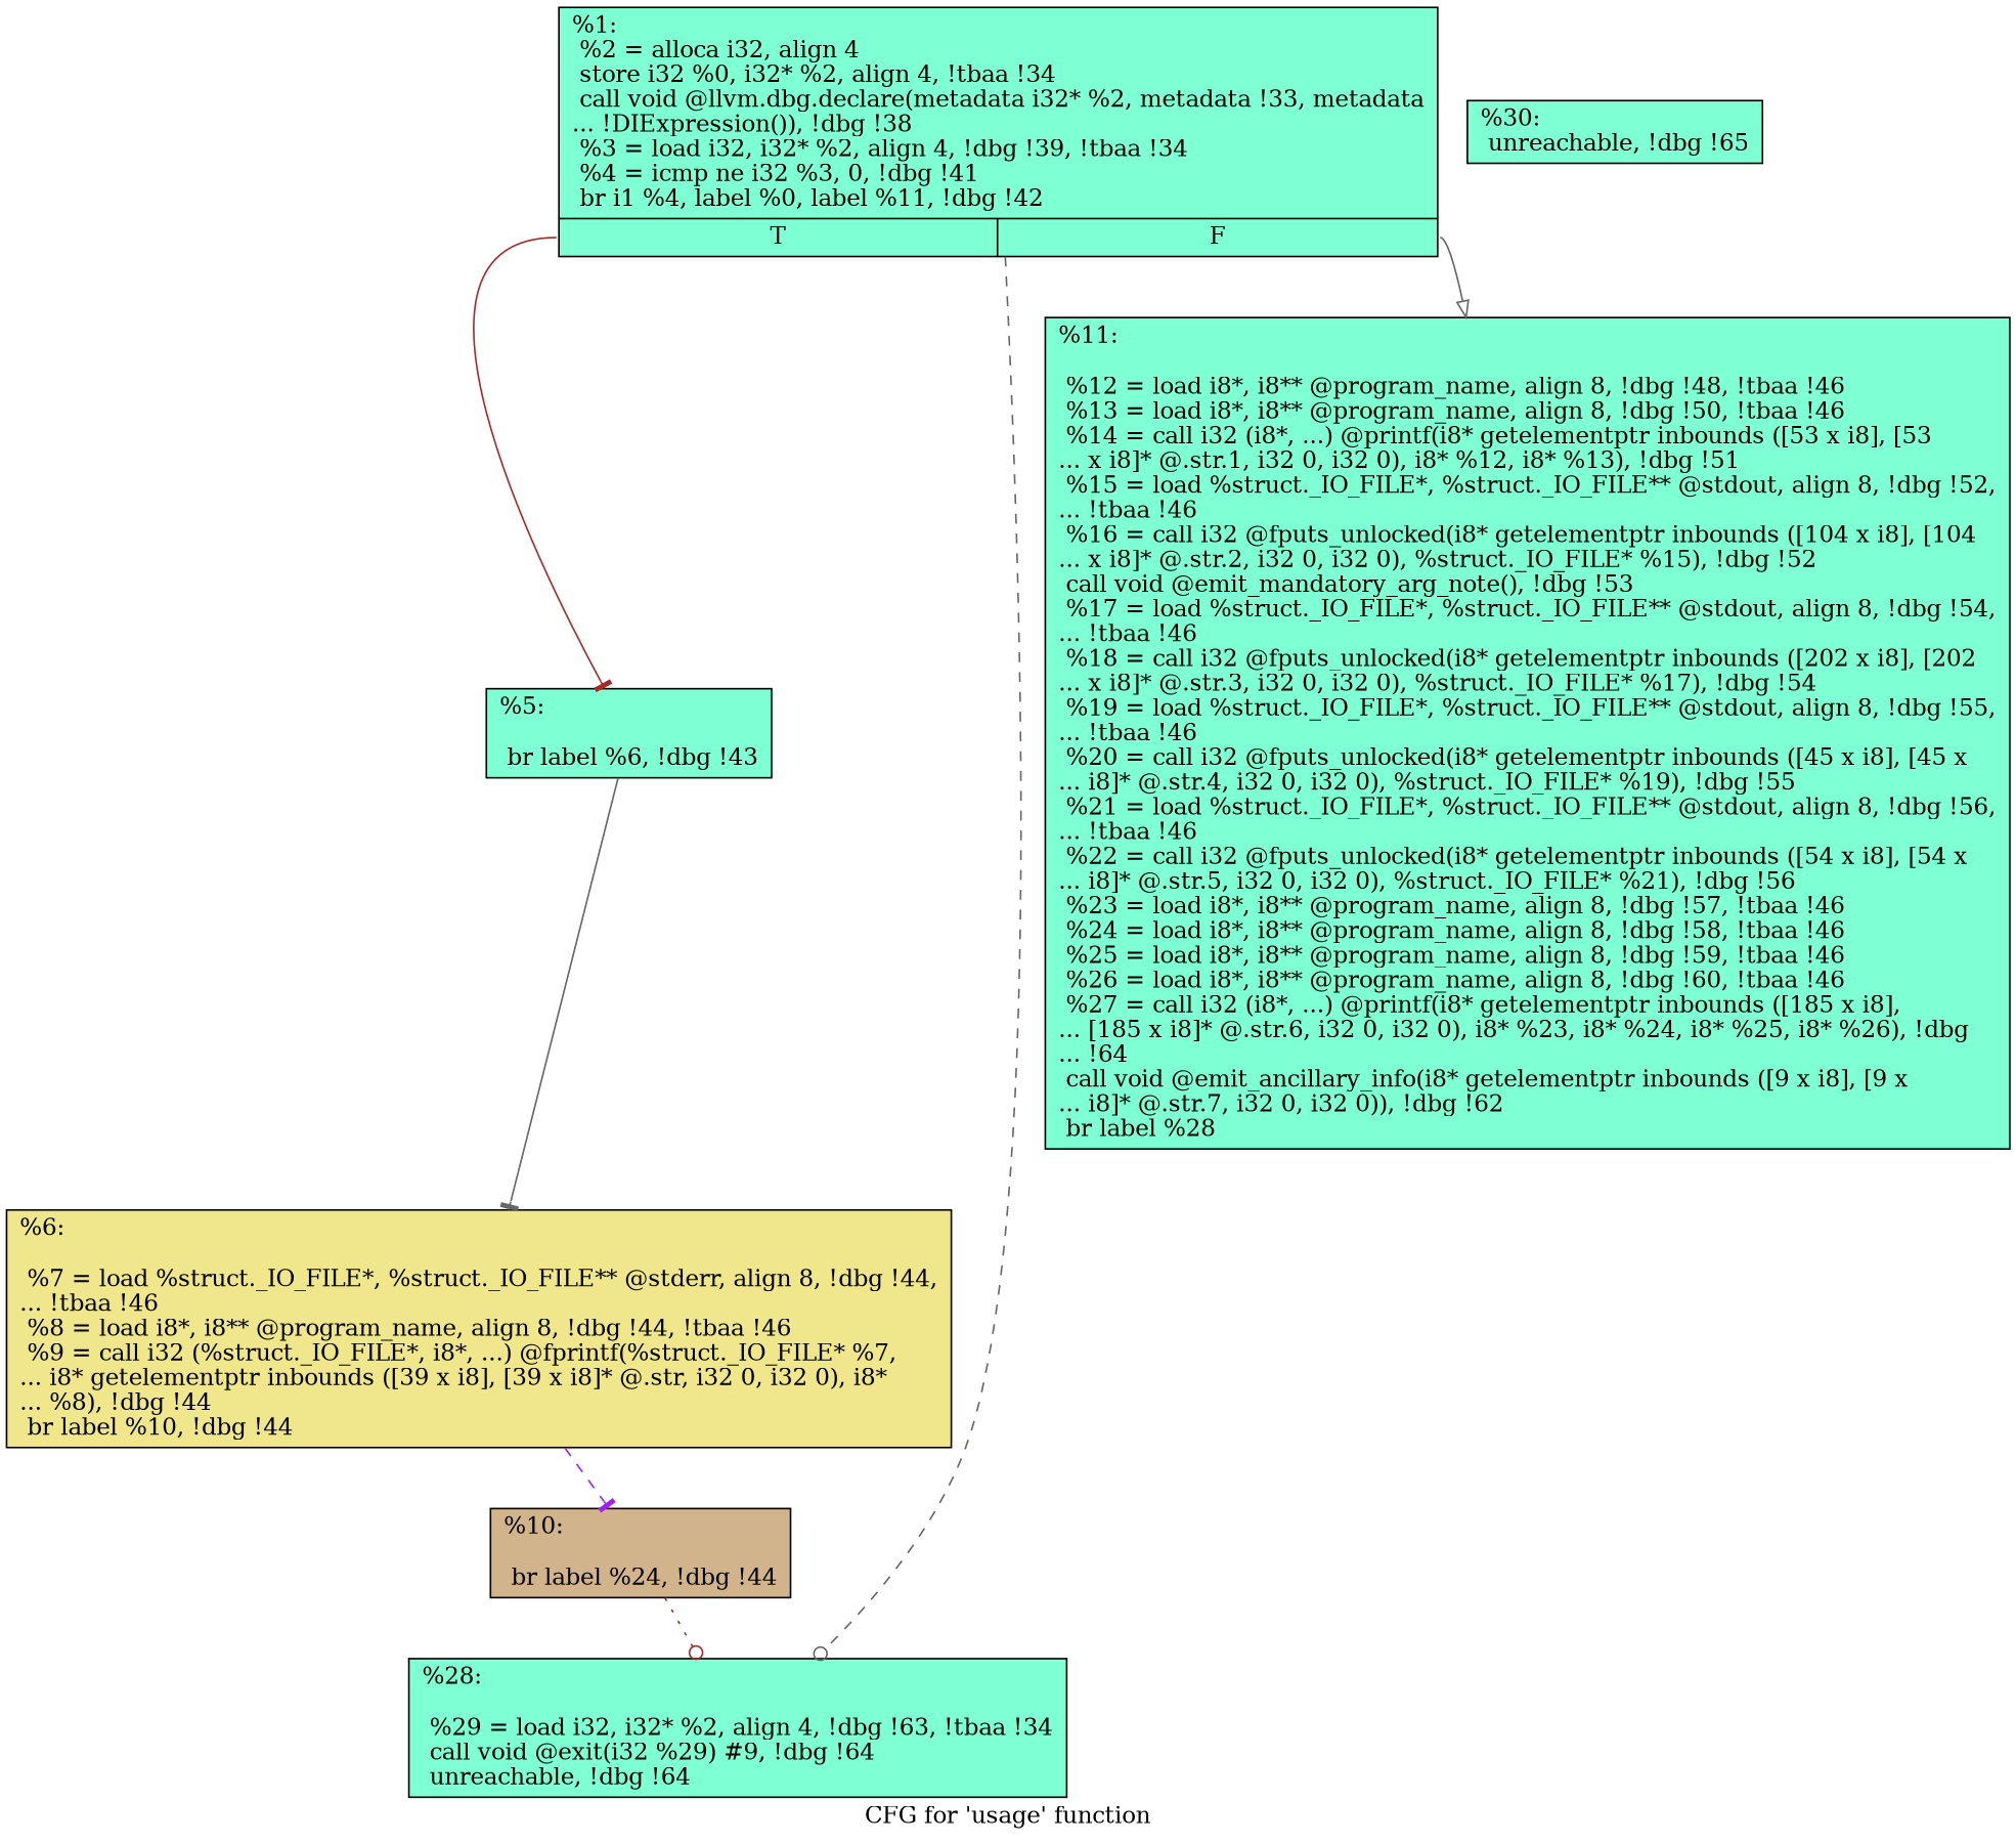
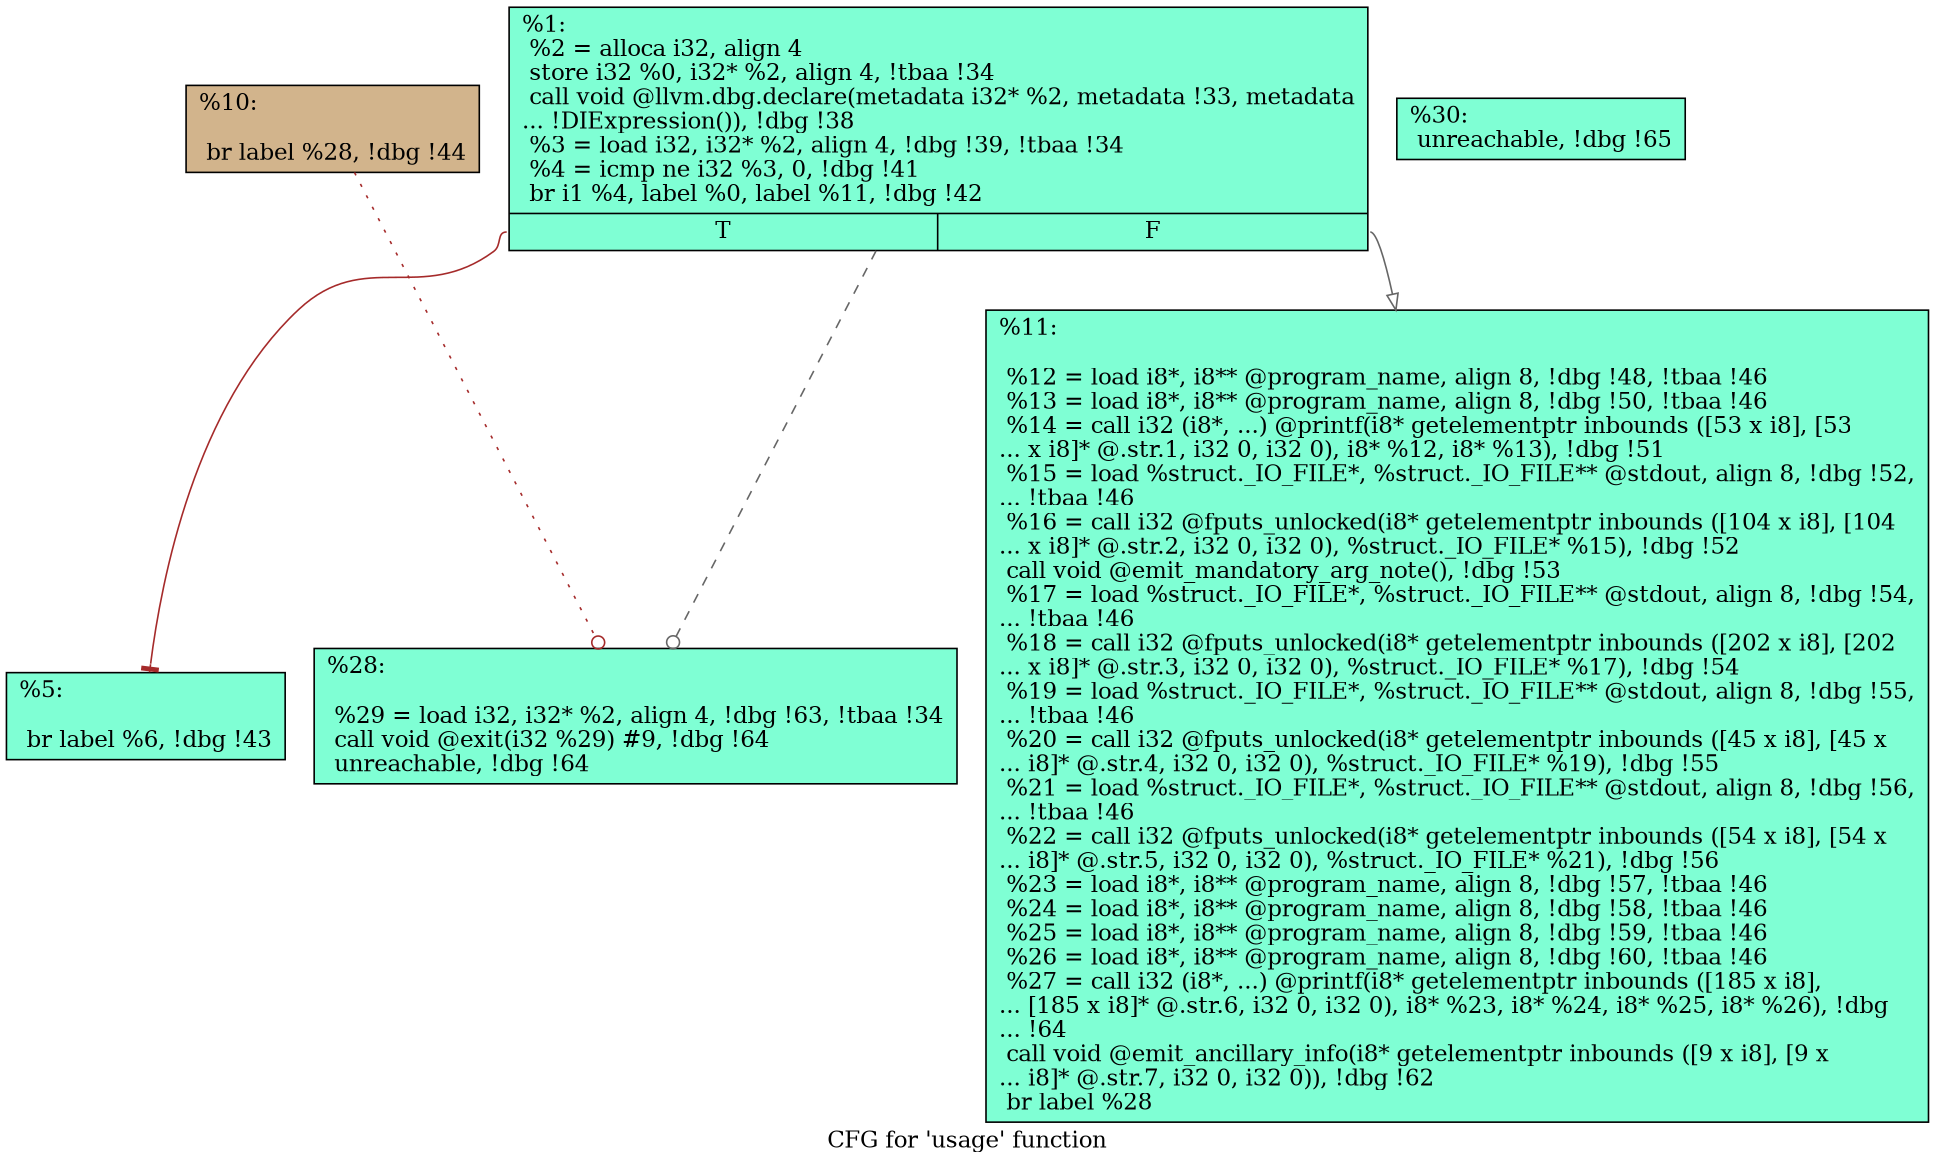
  digraph {
    label="CFG for 'usage' function"
    node [fillcolor=aquamarine shape=record style=filled]
    edge [arrowhead=tee color=gray40 style=solid]
    n1 [label="{%1:\l  %2 = alloca i32, align 4\l  store i32 %0, i32* %2, align 4, !tbaa !34\l  call void @llvm.dbg.declare(metadata i32* %2, metadata !33, metadata\l... !DIExpression()), !dbg !38\l  %3 = load i32, i32* %2, align 4, !dbg !39, !tbaa !34\l  %4 = icmp ne i32 %3, 0, !dbg !41\l  br i1 %4, label %0, label %11, !dbg !42\l|{<s0>T|<s1>F}}"]
    n2 [label="{%5:\l\l  br label %6, !dbg !43\l}"]
    n3 [label="{%11:\l\l  %12 = load i8*, i8** @program_name, align 8, !dbg !48, !tbaa !46\l  %13 = load i8*, i8** @program_name, align 8, !dbg !50, !tbaa !46\l  %14 = call i32 (i8*, ...) @printf(i8* getelementptr inbounds ([53 x i8], [53\l... x i8]* @.str.1, i32 0, i32 0), i8* %12, i8* %13), !dbg !51\l  %15 = load %struct._IO_FILE*, %struct._IO_FILE** @stdout, align 8, !dbg !52,\l... !tbaa !46\l  %16 = call i32 @fputs_unlocked(i8* getelementptr inbounds ([104 x i8], [104\l... x i8]* @.str.2, i32 0, i32 0), %struct._IO_FILE* %15), !dbg !52\l  call void @emit_mandatory_arg_note(), !dbg !53\l  %17 = load %struct._IO_FILE*, %struct._IO_FILE** @stdout, align 8, !dbg !54,\l... !tbaa !46\l  %18 = call i32 @fputs_unlocked(i8* getelementptr inbounds ([202 x i8], [202\l... x i8]* @.str.3, i32 0, i32 0), %struct._IO_FILE* %17), !dbg !54\l  %19 = load %struct._IO_FILE*, %struct._IO_FILE** @stdout, align 8, !dbg !55,\l... !tbaa !46\l  %20 = call i32 @fputs_unlocked(i8* getelementptr inbounds ([45 x i8], [45 x\l... i8]* @.str.4, i32 0, i32 0), %struct._IO_FILE* %19), !dbg !55\l  %21 = load %struct._IO_FILE*, %struct._IO_FILE** @stdout, align 8, !dbg !56,\l... !tbaa !46\l  %22 = call i32 @fputs_unlocked(i8* getelementptr inbounds ([54 x i8], [54 x\l... i8]* @.str.5, i32 0, i32 0), %struct._IO_FILE* %21), !dbg !56\l  %23 = load i8*, i8** @program_name, align 8, !dbg !57, !tbaa !46\l  %24 = load i8*, i8** @program_name, align 8, !dbg !58, !tbaa !46\l  %25 = load i8*, i8** @program_name, align 8, !dbg !59, !tbaa !46\l  %26 = load i8*, i8** @program_name, align 8, !dbg !60, !tbaa !46\l  %27 = call i32 (i8*, ...) @printf(i8* getelementptr inbounds ([185 x i8],\l... [185 x i8]* @.str.6, i32 0, i32 0), i8* %23, i8* %24, i8* %25, i8* %26), !dbg\l... !64\l  call void @emit_ancillary_info(i8* getelementptr inbounds ([9 x i8], [9 x\l... i8]* @.str.7, i32 0, i32 0)), !dbg !62\l  br label %28\l}"]
    n4 [label="{%28:\l\l  %29 = load i32, i32* %2, align 4, !dbg !63, !tbaa !34\l  call void @exit(i32 %29) #9, !dbg !64\l  unreachable, !dbg !64\l}"]
-   n5 [fillcolor=khaki label="{%6:\l\l  %7 = load %struct._IO_FILE*, %struct._IO_FILE** @stderr, align 8, !dbg !44,\l... !tbaa !46\l  %8 = load i8*, i8** @program_name, align 8, !dbg !44, !tbaa !46\l  %9 = call i32 (%struct._IO_FILE*, i8*, ...) @fprintf(%struct._IO_FILE* %7,\l... i8* getelementptr inbounds ([39 x i8], [39 x i8]* @.str, i32 0, i32 0), i8*\l... %8), !dbg !44\l  br label %10, !dbg !44\l}"]
-   n6 [fillcolor=tan label="{%10:\l\l  br label %24, !dbg !44\l}"]
+   n6 [fillcolor=tan label="{%10:\l\l  br label %28, !dbg !44\l}"]
    n7 [label="{%30:                                                  \l  unreachable, !dbg !65\l}"]
    n1 -> n2 [color=brown tailport=s0]
    n1 -> n3 [arrowhead=onormal tailport=s1]
    n1 -> n4 [arrowhead=odot style=dashed]
-   n2 -> n5
-   n5 -> n6 [color=purple style=dashed]
    n6 -> n4 [arrowhead=odot color=brown style=dotted]
  }
